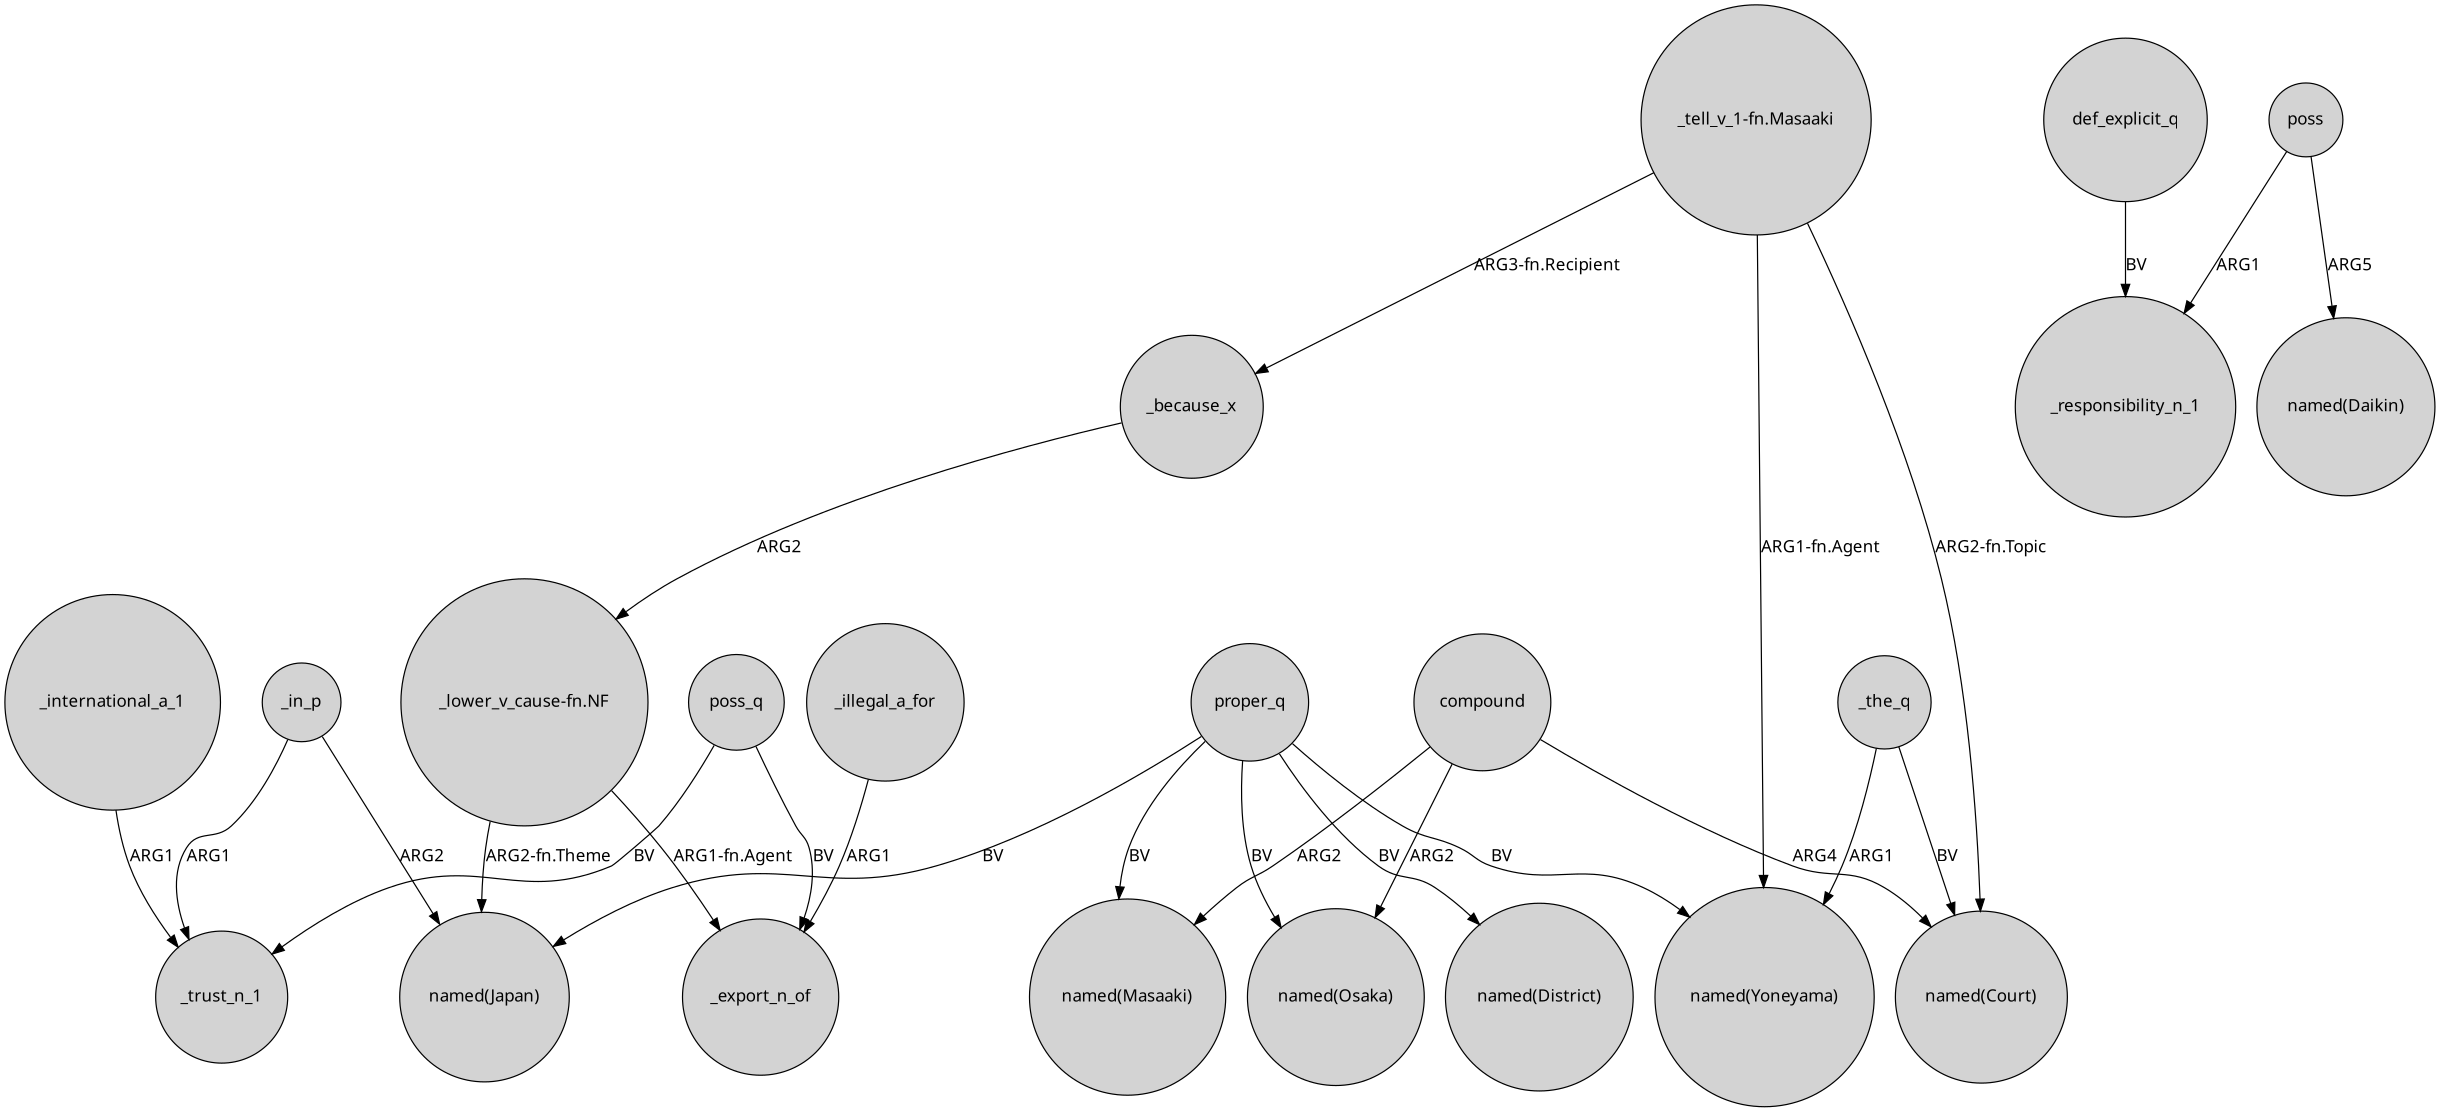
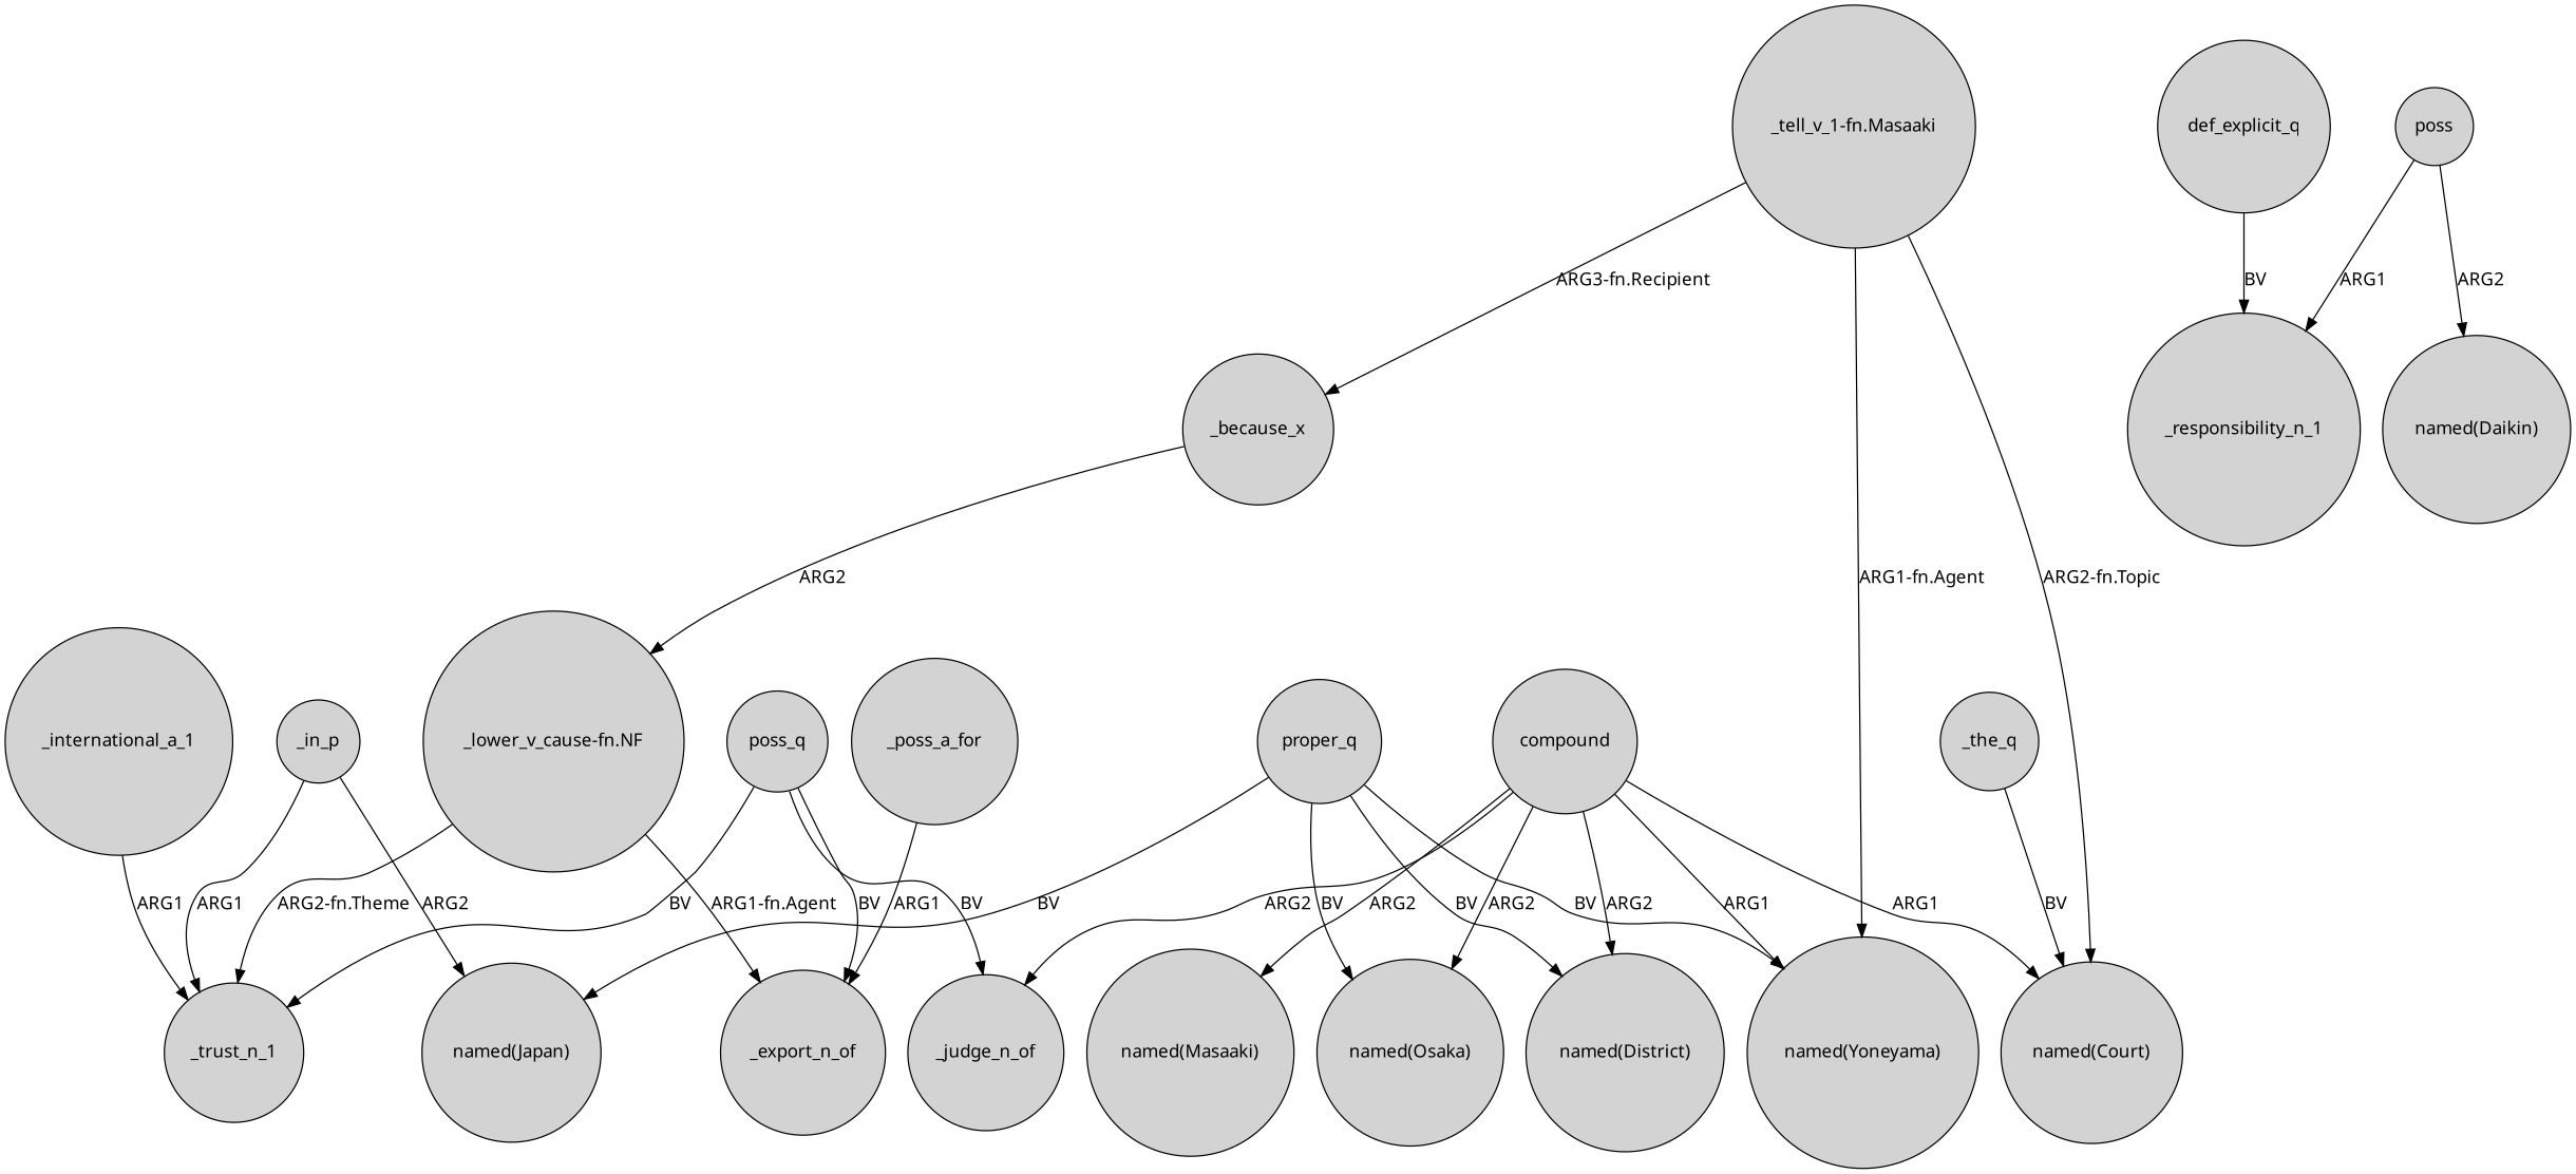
  digraph {
    fontname="Noto Sans"
    node [fontname="Noto Sans" shape=circle style=filled]
    edge [fontname="Noto Sans"]
    _international_a_1
    _trust_n_1
    def_explicit_q
    _responsibility_n_1
    poss
    "named(Daikin)"
    compound
+   _judge_n_of
    "named(Osaka)"
    "named(Yoneyama)"
    "named(Court)"
    "named(Masaaki)"
    "named(District)"
    proper_q
    "named(Japan)"
    _because_x
    "_lower_v_cause-fn.NF"
    _export_n_of
-   _illegal_a_for
+   _illegal_a_for [label=_poss_a_for]
    _the_q
    n21 [label="_tell_v_1-fn.Masaaki"]
    n22 [label=poss_q]
    _in_p
    _international_a_1 -> _trust_n_1 [label=ARG1]
    def_explicit_q -> _responsibility_n_1 [label=BV]
    poss -> _responsibility_n_1 [label=ARG1]
-   poss -> "named(Daikin)" [label=ARG5]
+   poss -> "named(Daikin)" [label=ARG2]
+   compound -> _judge_n_of [label=ARG2]
    compound -> "named(Osaka)" [label=ARG2]
-   _the_q -> "named(Yoneyama)" [label=ARG1]
-   compound -> "named(Court)" [label=ARG4]
+   compound -> "named(Yoneyama)" [label=ARG1]
+   compound -> "named(Court)" [label=ARG1]
    compound -> "named(Masaaki)" [label=ARG2]
+   compound -> "named(District)" [label=ARG2]
    proper_q -> "named(Osaka)" [label=BV]
    proper_q -> "named(Yoneyama)" [label=BV]
-   proper_q -> "named(Masaaki)" [label=BV]
    proper_q -> "named(District)" [label=BV]
    proper_q -> "named(Japan)" [label=BV]
    _because_x -> "_lower_v_cause-fn.NF" [label=ARG2]
-   "_lower_v_cause-fn.NF" -> "named(Japan)" [label="ARG2-fn.Theme"]
+   "_lower_v_cause-fn.NF" -> _trust_n_1 [label="ARG2-fn.Theme"]
    "_lower_v_cause-fn.NF" -> _export_n_of [label="ARG1-fn.Agent"]
    _illegal_a_for -> _export_n_of [label=ARG1]
    _the_q -> "named(Court)" [label=BV]
    n21 -> "named(Yoneyama)" [label="ARG1-fn.Agent"]
    n21 -> "named(Court)" [label="ARG2-fn.Topic"]
    n21 -> _because_x [label="ARG3-fn.Recipient"]
    n22 -> _trust_n_1 [label=BV]
+   n22 -> _judge_n_of [label=BV]
    n22 -> _export_n_of [label=BV]
    _in_p -> _trust_n_1 [label=ARG1]
    _in_p -> "named(Japan)" [label=ARG2]
  }
